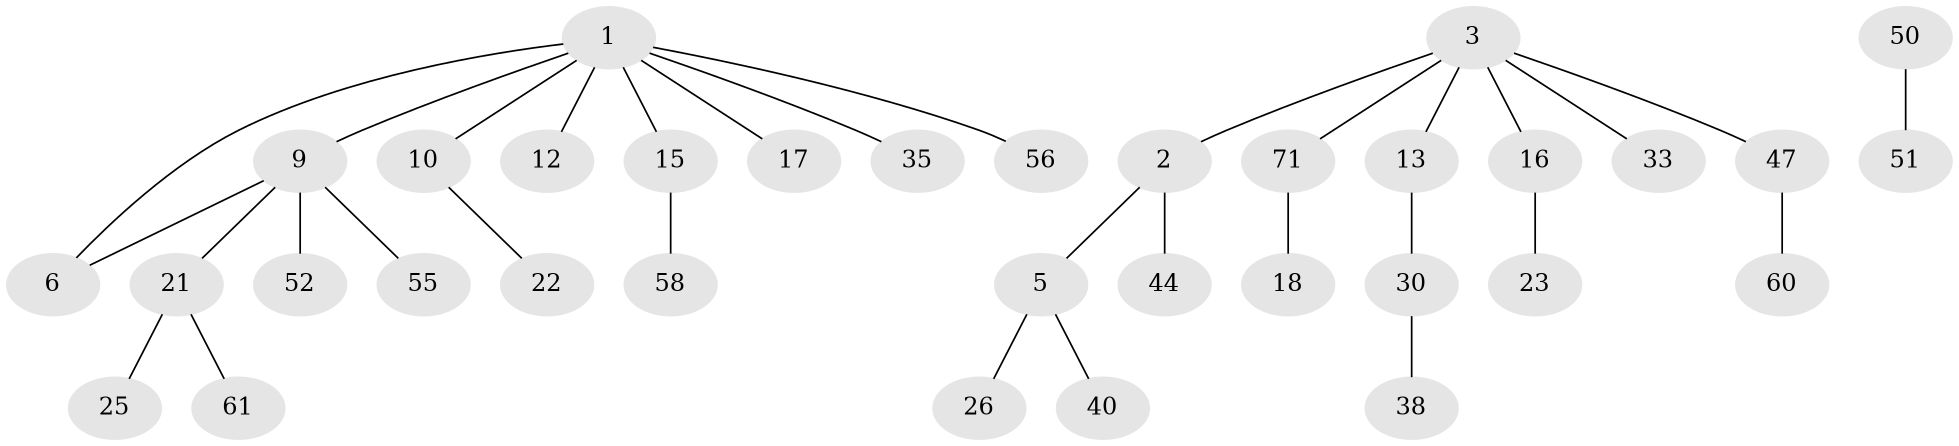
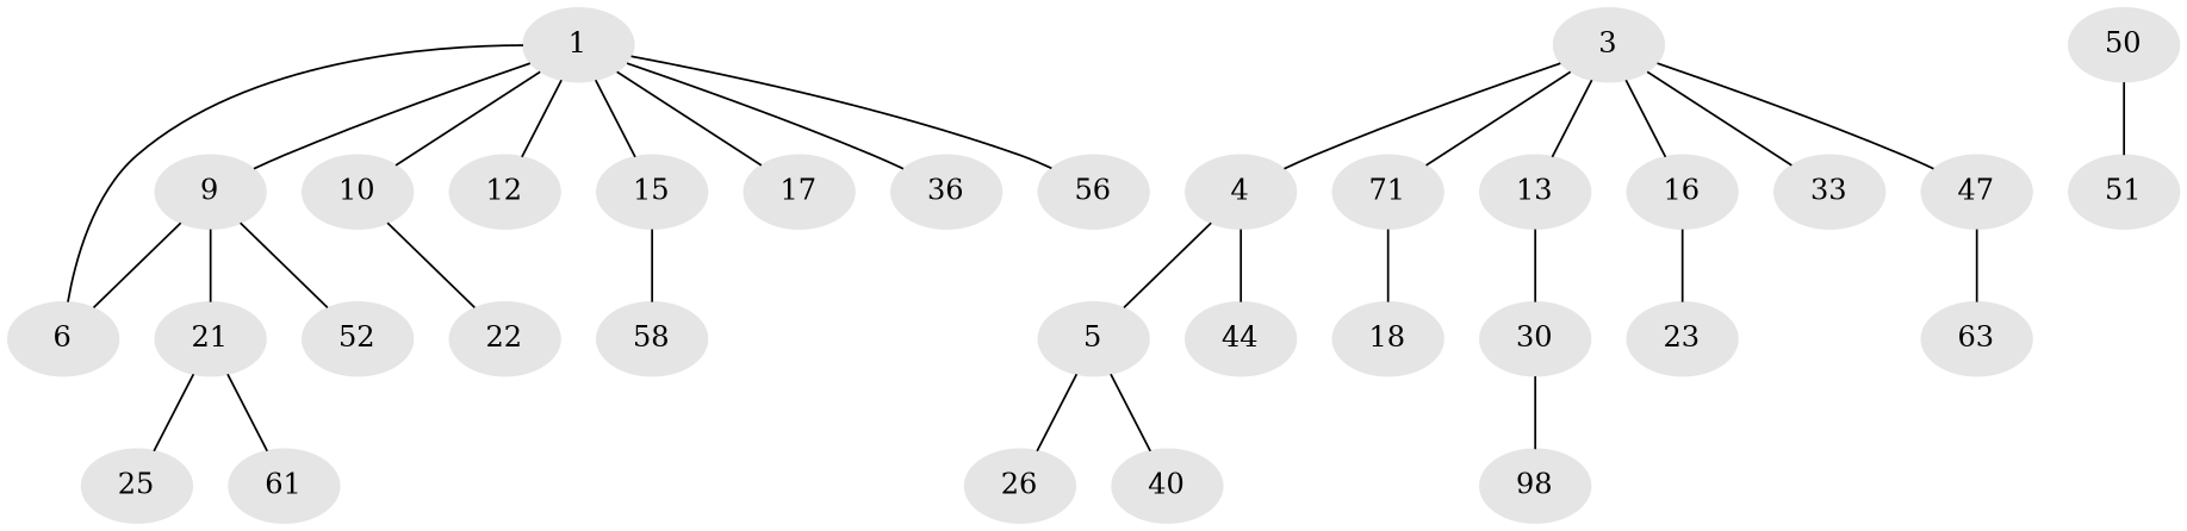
  graph {
    node [color=gray90 style=filled]
    1 [super="+2"]
    6 [super="+35"]
    9
    10
    12
    15 [super="+27+28"]
    17 [super="+32+31"]
-   36 [label=35]
+   36
    56
    3 [super="+8+19"]
-   4 [super="+41+34" label=2]
+   4 [super="+41+34"]
    n12 [label=71]
    13 [super="+45+46"]
    16
    33
    47 [super="+54"]
    21
    52
-   55 [super="+59"]
    22
    58
    5 [super="+24+39+7"]
    44
    18 [super="+62"]
    30 [super="+48"]
    23
-   60
+   60 [label=63]
    26 [super="+29"]
    40
    25
    61 [super="+63"]
    50
    51
-   38 [super="+53"]
+   38 [super="+53" label=98]
    1 -- 6
    1 -- 9
    1 -- 10
    1 -- 12
    1 -- 15
    1 -- 17
    1 -- 36
    1 -- 56
    9 -- 6
    9 -- 21
    9 -- 52
-   9 -- 55
    10 -- 22
    15 -- 58
    3 -- 4
    3 -- n12
    3 -- 13
    3 -- 16
    3 -- 33
    3 -- 47
    4 -- 5
    4 -- 44
    n12 -- 18
    13 -- 30
    16 -- 23
    47 -- 60
    21 -- 25
    21 -- 61
    5 -- 26
    5 -- 40
    30 -- 38
    50 -- 51
  }
